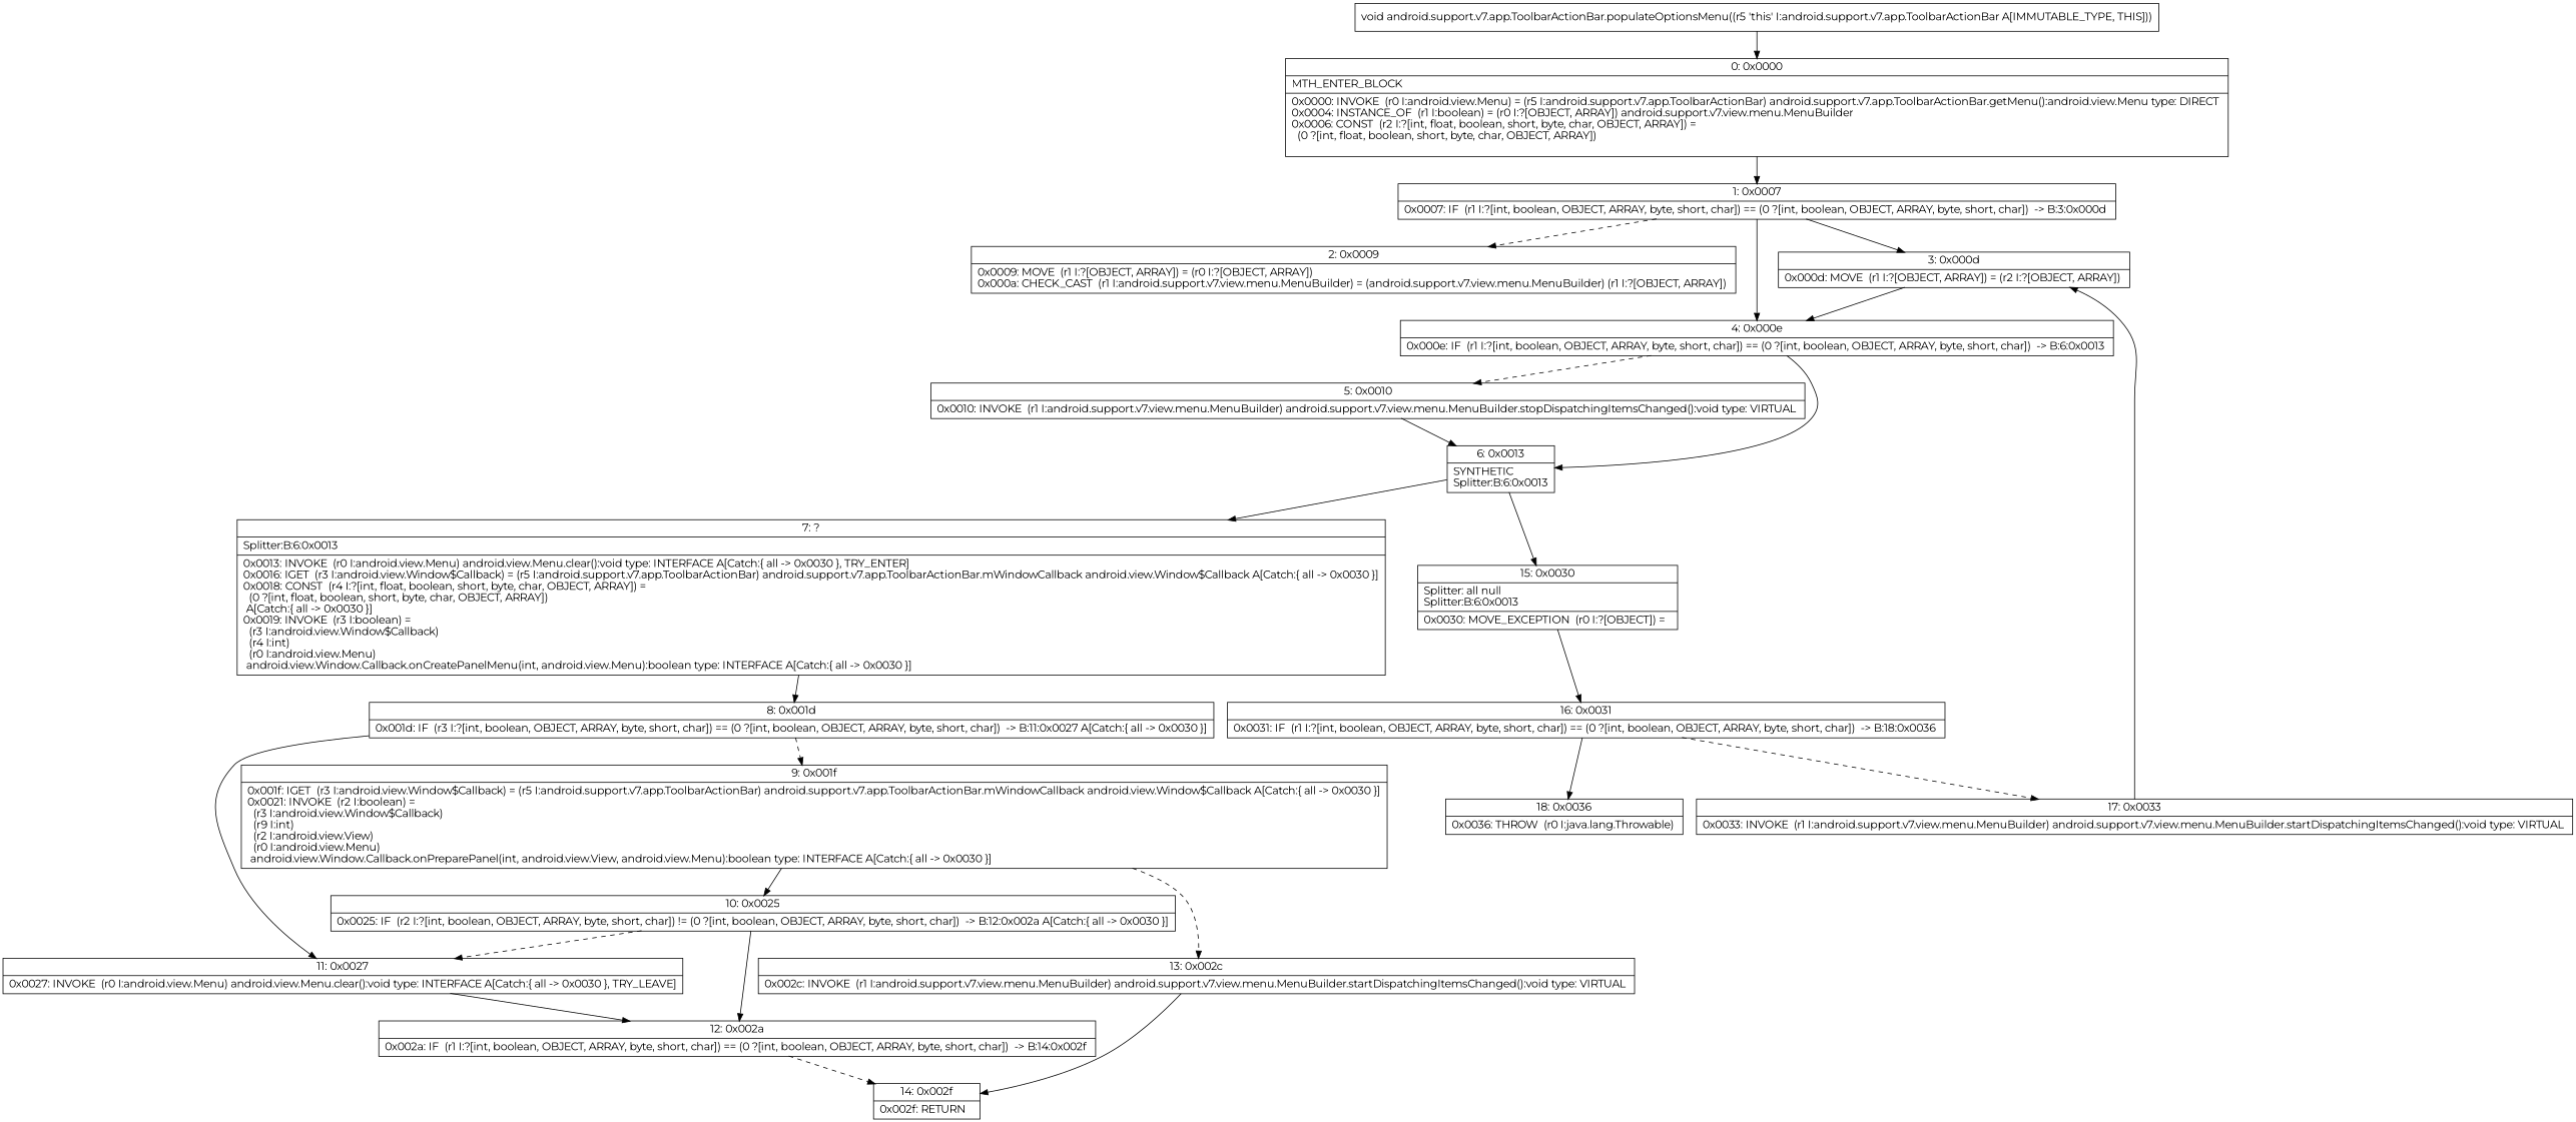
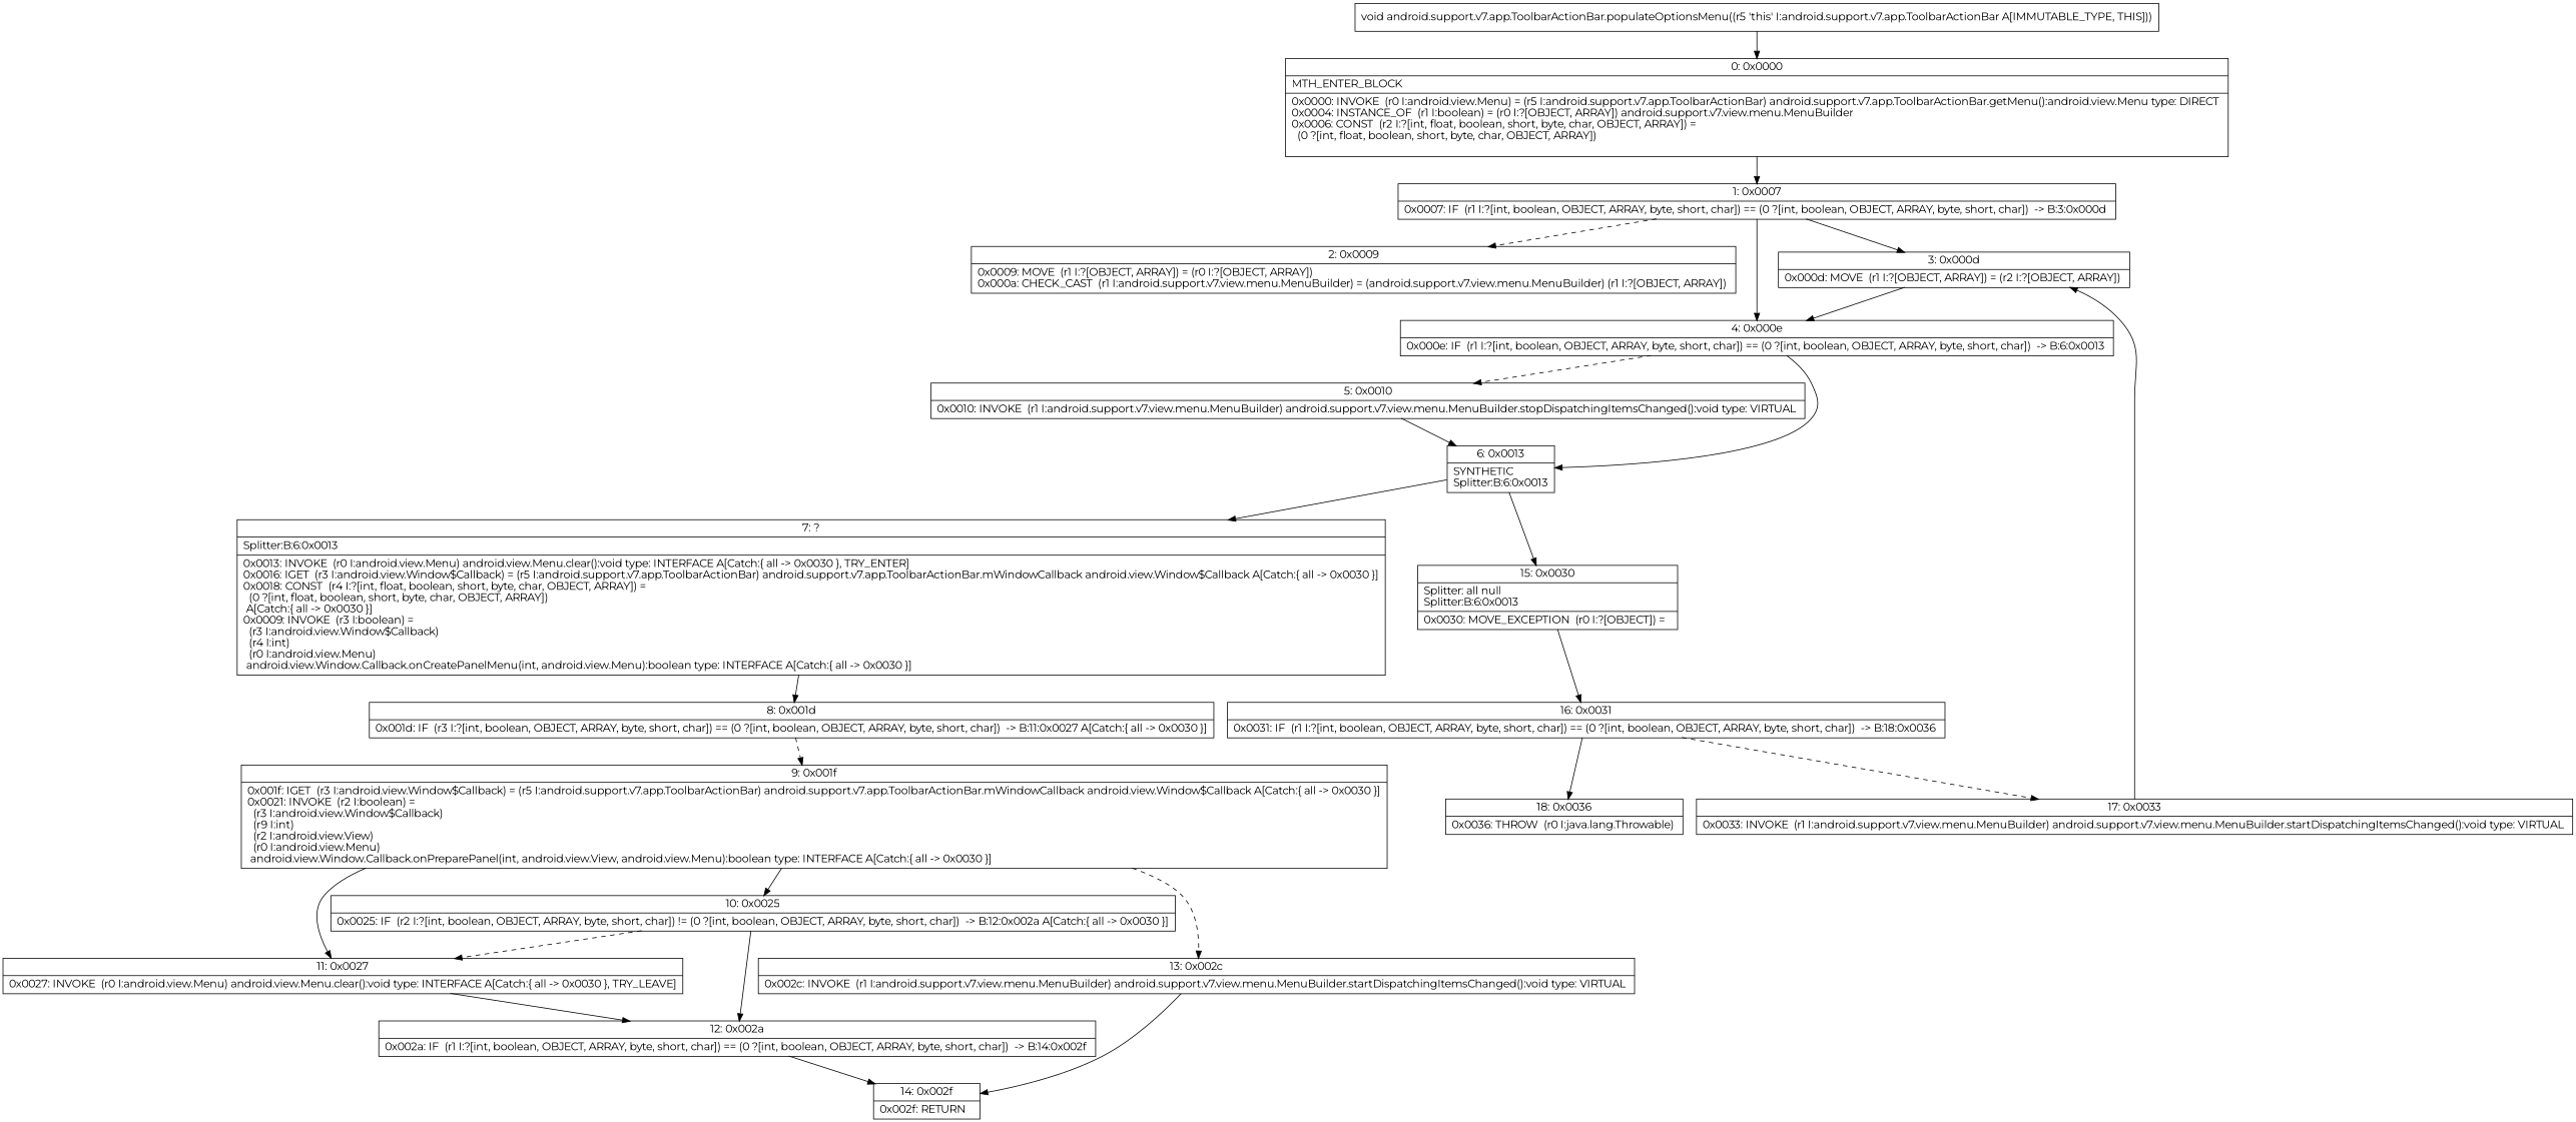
  digraph {
    fontname=Montserrat
    node [fontname=Montserrat shape=record]
    edge [fontname=Montserrat]
    n1 [label="{0\:\ 0x0000|MTH_ENTER_BLOCK\l|0x0000: INVOKE  (r0 I:android.view.Menu) = (r5 I:android.support.v7.app.ToolbarActionBar) android.support.v7.app.ToolbarActionBar.getMenu():android.view.Menu type: DIRECT \l0x0004: INSTANCE_OF  (r1 I:boolean) = (r0 I:?[OBJECT, ARRAY]) android.support.v7.view.menu.MenuBuilder \l0x0006: CONST  (r2 I:?[int, float, boolean, short, byte, char, OBJECT, ARRAY]) = \l  (0 ?[int, float, boolean, short, byte, char, OBJECT, ARRAY])\l \l}"]
    n2 [label="{1\:\ 0x0007|0x0007: IF  (r1 I:?[int, boolean, OBJECT, ARRAY, byte, short, char]) == (0 ?[int, boolean, OBJECT, ARRAY, byte, short, char])  \-\> B:3:0x000d \l}"]
    n3 [label="{2\:\ 0x0009|0x0009: MOVE  (r1 I:?[OBJECT, ARRAY]) = (r0 I:?[OBJECT, ARRAY]) \l0x000a: CHECK_CAST  (r1 I:android.support.v7.view.menu.MenuBuilder) = (android.support.v7.view.menu.MenuBuilder) (r1 I:?[OBJECT, ARRAY]) \l}"]
    n4 [label="{3\:\ 0x000d|0x000d: MOVE  (r1 I:?[OBJECT, ARRAY]) = (r2 I:?[OBJECT, ARRAY]) \l}"]
    n5 [label="{4\:\ 0x000e|0x000e: IF  (r1 I:?[int, boolean, OBJECT, ARRAY, byte, short, char]) == (0 ?[int, boolean, OBJECT, ARRAY, byte, short, char])  \-\> B:6:0x0013 \l}"]
    n6 [label="{5\:\ 0x0010|0x0010: INVOKE  (r1 I:android.support.v7.view.menu.MenuBuilder) android.support.v7.view.menu.MenuBuilder.stopDispatchingItemsChanged():void type: VIRTUAL \l}"]
    n7 [label="{6\:\ 0x0013|SYNTHETIC\lSplitter:B:6:0x0013\l}"]
-   n8 [label="{7\:\ ?|Splitter:B:6:0x0013\l|0x0013: INVOKE  (r0 I:android.view.Menu) android.view.Menu.clear():void type: INTERFACE A[Catch:\{ all \-\> 0x0030 \}, TRY_ENTER]\l0x0016: IGET  (r3 I:android.view.Window$Callback) = (r5 I:android.support.v7.app.ToolbarActionBar) android.support.v7.app.ToolbarActionBar.mWindowCallback android.view.Window$Callback A[Catch:\{ all \-\> 0x0030 \}]\l0x0018: CONST  (r4 I:?[int, float, boolean, short, byte, char, OBJECT, ARRAY]) = \l  (0 ?[int, float, boolean, short, byte, char, OBJECT, ARRAY])\l A[Catch:\{ all \-\> 0x0030 \}]\l0x0019: INVOKE  (r3 I:boolean) = \l  (r3 I:android.view.Window$Callback)\l  (r4 I:int)\l  (r0 I:android.view.Menu)\l android.view.Window.Callback.onCreatePanelMenu(int, android.view.Menu):boolean type: INTERFACE A[Catch:\{ all \-\> 0x0030 \}]\l}"]
+   n8 [label="{7\:\ ?|Splitter:B:6:0x0013\l|0x0013: INVOKE  (r0 I:android.view.Menu) android.view.Menu.clear():void type: INTERFACE A[Catch:\{ all \-\> 0x0030 \}, TRY_ENTER]\l0x0016: IGET  (r3 I:android.view.Window$Callback) = (r5 I:android.support.v7.app.ToolbarActionBar) android.support.v7.app.ToolbarActionBar.mWindowCallback android.view.Window$Callback A[Catch:\{ all \-\> 0x0030 \}]\l0x0018: CONST  (r4 I:?[int, float, boolean, short, byte, char, OBJECT, ARRAY]) = \l  (0 ?[int, float, boolean, short, byte, char, OBJECT, ARRAY])\l A[Catch:\{ all \-\> 0x0030 \}]\l0x0009: INVOKE  (r3 I:boolean) = \l  (r3 I:android.view.Window$Callback)\l  (r4 I:int)\l  (r0 I:android.view.Menu)\l android.view.Window.Callback.onCreatePanelMenu(int, android.view.Menu):boolean type: INTERFACE A[Catch:\{ all \-\> 0x0030 \}]\l}"]
    n9 [label="{15\:\ 0x0030|Splitter: all null\lSplitter:B:6:0x0013\l|0x0030: MOVE_EXCEPTION  (r0 I:?[OBJECT]) =  \l}"]
    n10 [label="{8\:\ 0x001d|0x001d: IF  (r3 I:?[int, boolean, OBJECT, ARRAY, byte, short, char]) == (0 ?[int, boolean, OBJECT, ARRAY, byte, short, char])  \-\> B:11:0x0027 A[Catch:\{ all \-\> 0x0030 \}]\l}"]
    n11 [label="{16\:\ 0x0031|0x0031: IF  (r1 I:?[int, boolean, OBJECT, ARRAY, byte, short, char]) == (0 ?[int, boolean, OBJECT, ARRAY, byte, short, char])  \-\> B:18:0x0036 \l}"]
    n12 [label="{9\:\ 0x001f|0x001f: IGET  (r3 I:android.view.Window$Callback) = (r5 I:android.support.v7.app.ToolbarActionBar) android.support.v7.app.ToolbarActionBar.mWindowCallback android.view.Window$Callback A[Catch:\{ all \-\> 0x0030 \}]\l0x0021: INVOKE  (r2 I:boolean) = \l  (r3 I:android.view.Window$Callback)\l  (r9 I:int)\l  (r2 I:android.view.View)\l  (r0 I:android.view.Menu)\l android.view.Window.Callback.onPreparePanel(int, android.view.View, android.view.Menu):boolean type: INTERFACE A[Catch:\{ all \-\> 0x0030 \}]\l}"]
    n13 [label="{11\:\ 0x0027|0x0027: INVOKE  (r0 I:android.view.Menu) android.view.Menu.clear():void type: INTERFACE A[Catch:\{ all \-\> 0x0030 \}, TRY_LEAVE]\l}"]
    n14 [label="{10\:\ 0x0025|0x0025: IF  (r2 I:?[int, boolean, OBJECT, ARRAY, byte, short, char]) != (0 ?[int, boolean, OBJECT, ARRAY, byte, short, char])  \-\> B:12:0x002a A[Catch:\{ all \-\> 0x0030 \}]\l}"]
    n15 [label="{13\:\ 0x002c|0x002c: INVOKE  (r1 I:android.support.v7.view.menu.MenuBuilder) android.support.v7.view.menu.MenuBuilder.startDispatchingItemsChanged():void type: VIRTUAL \l}"]
    n16 [label="{12\:\ 0x002a|0x002a: IF  (r1 I:?[int, boolean, OBJECT, ARRAY, byte, short, char]) == (0 ?[int, boolean, OBJECT, ARRAY, byte, short, char])  \-\> B:14:0x002f \l}"]
    n17 [label="{14\:\ 0x002f|0x002f: RETURN   \l}"]
    n18 [label="{17\:\ 0x0033|0x0033: INVOKE  (r1 I:android.support.v7.view.menu.MenuBuilder) android.support.v7.view.menu.MenuBuilder.startDispatchingItemsChanged():void type: VIRTUAL \l}"]
    n19 [label="{18\:\ 0x0036|0x0036: THROW  (r0 I:java.lang.Throwable) \l}"]
    n20 [label="{void android.support.v7.app.ToolbarActionBar.populateOptionsMenu((r5 'this' I:android.support.v7.app.ToolbarActionBar A[IMMUTABLE_TYPE, THIS])) }"]
    n1 -> n2
    n2 -> n3 [style=dashed]
    n2 -> n4
    n2 -> n5
    n4 -> n5
    n5 -> n6 [style=dashed]
    n5 -> n7
    n6 -> n7
    n7 -> n8
    n7 -> n9
    n8 -> n10
    n9 -> n11
    n10 -> n12 [style=dashed]
-   n10 -> n13
+   n12 -> n13
    n11 -> n18 [style=dashed]
    n11 -> n19
    n12 -> n14
    n12 -> n15 [style=dashed]
    n13 -> n16
    n14 -> n13 [style=dashed]
    n14 -> n16
    n15 -> n17
-   n16 -> n17 [style=dashed]
+   n16 -> n17
    n18 -> n4
    n20 -> n1
  }
